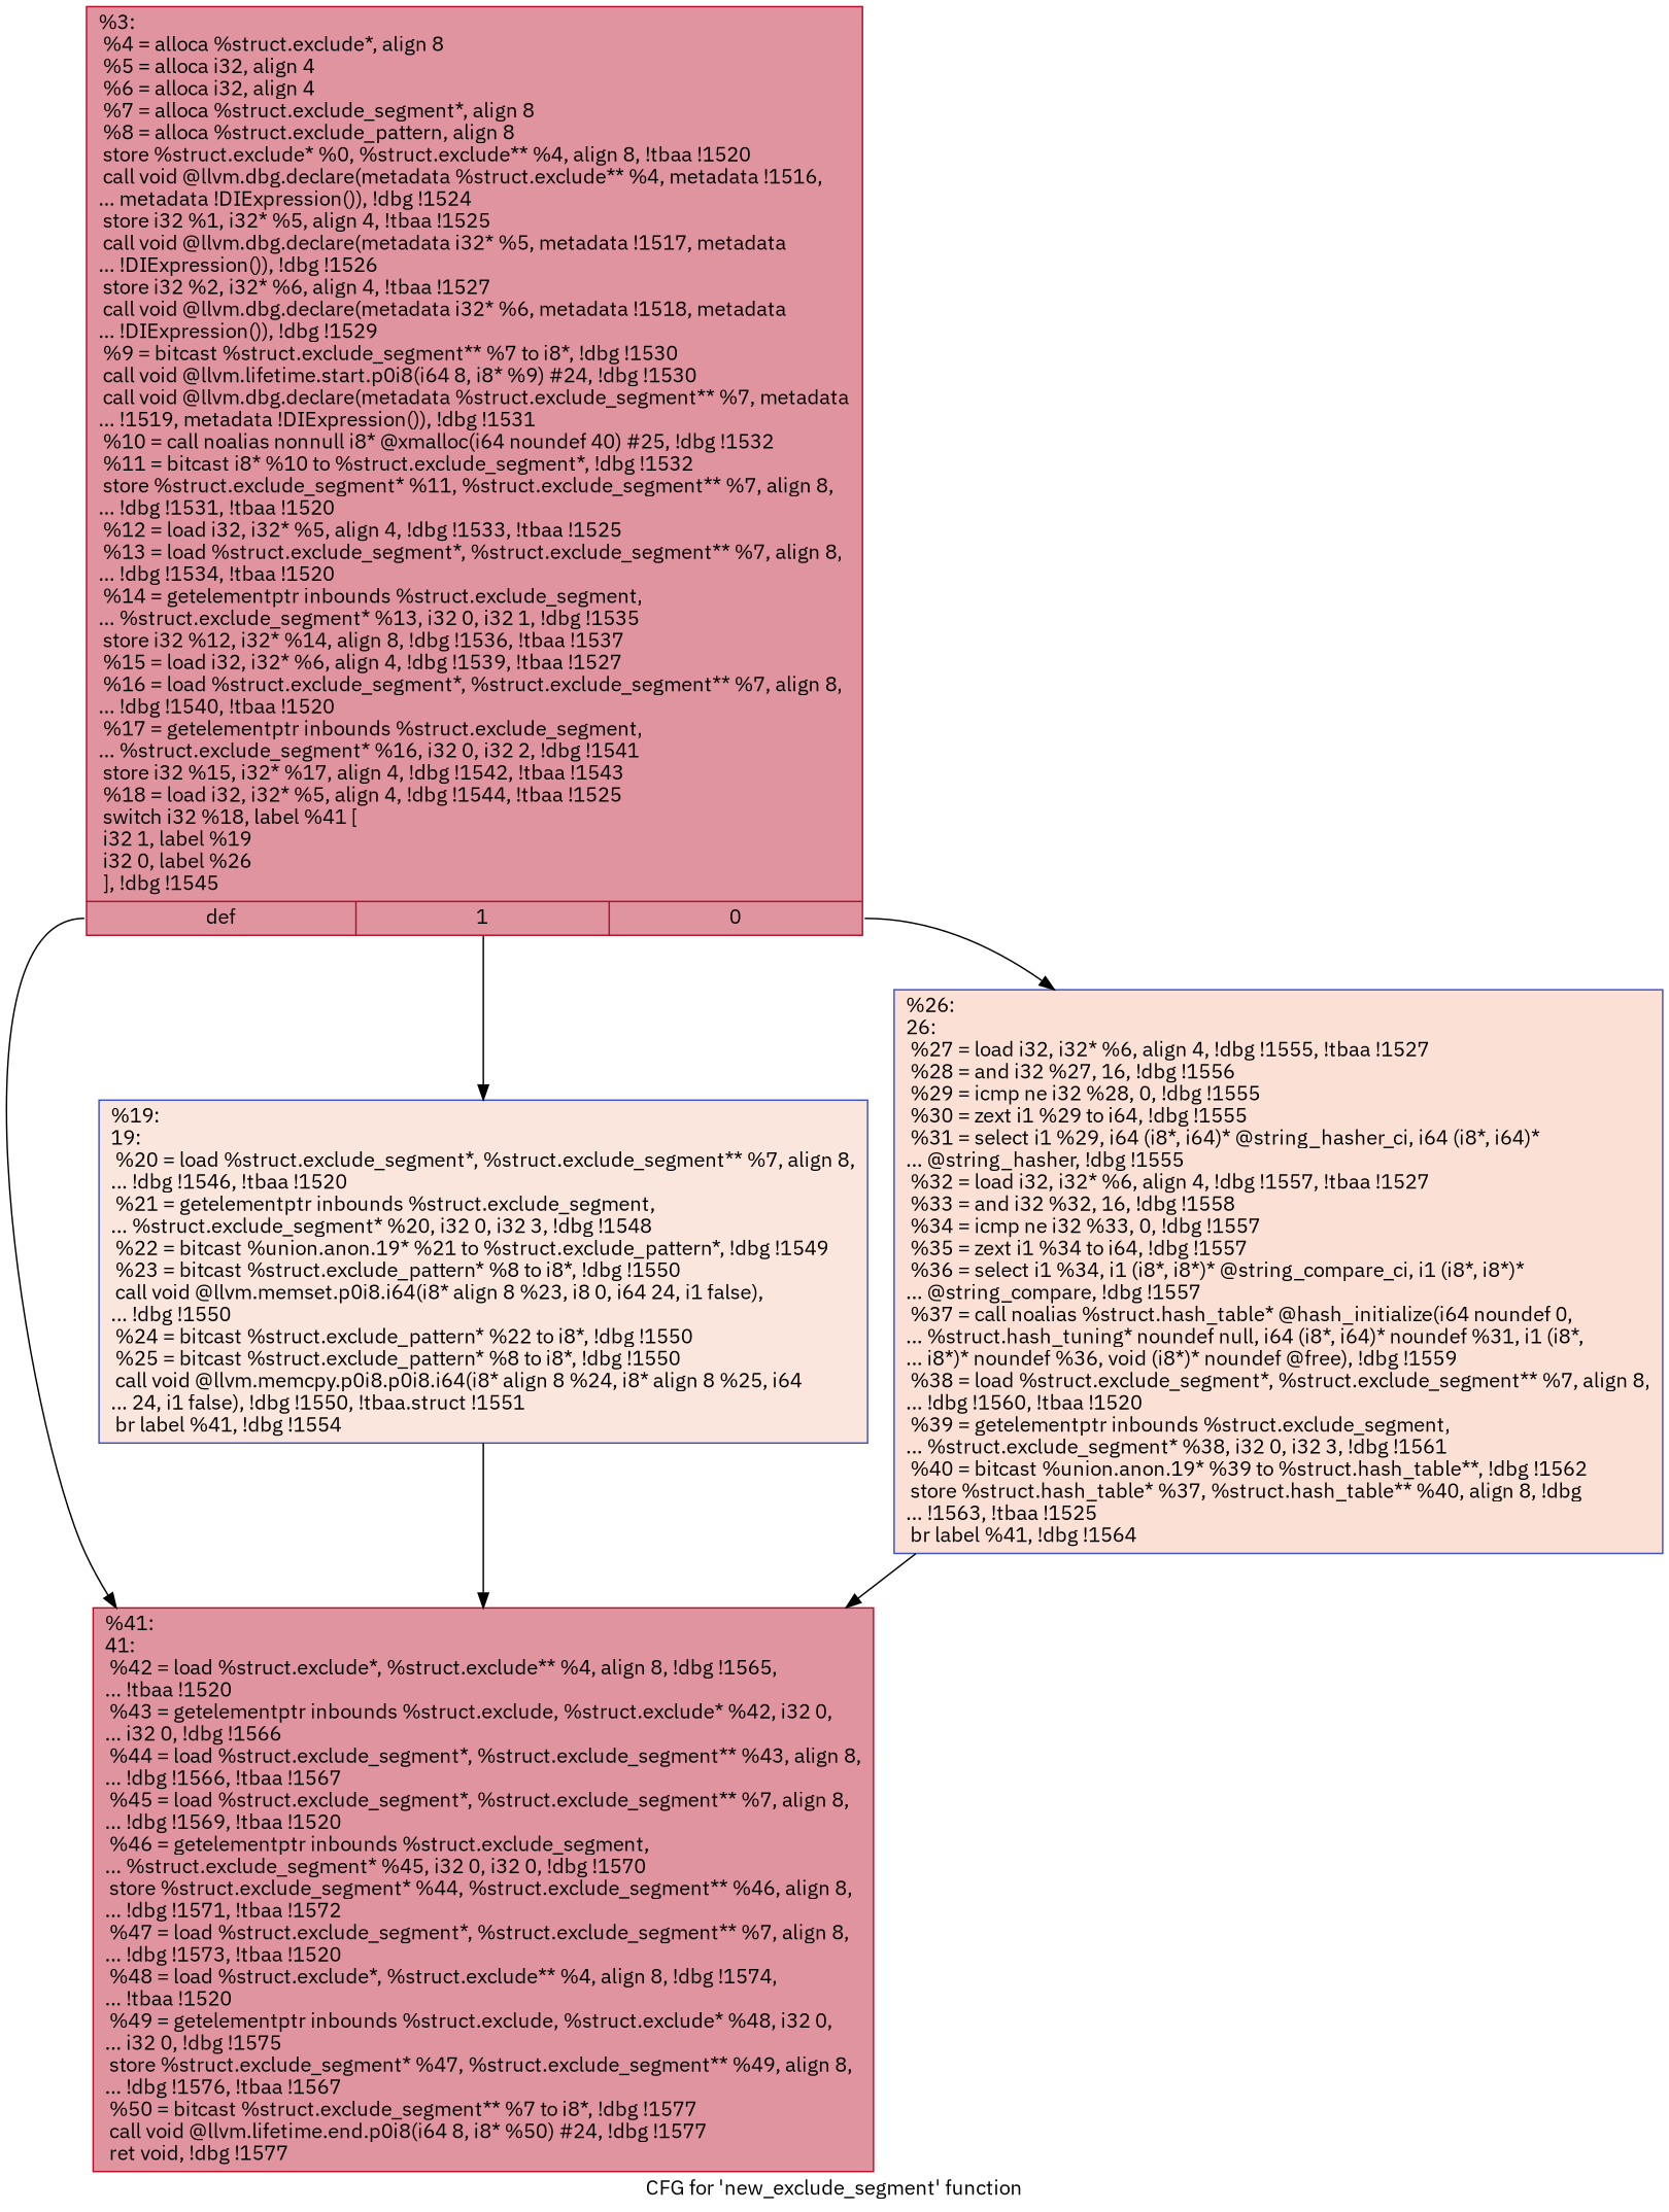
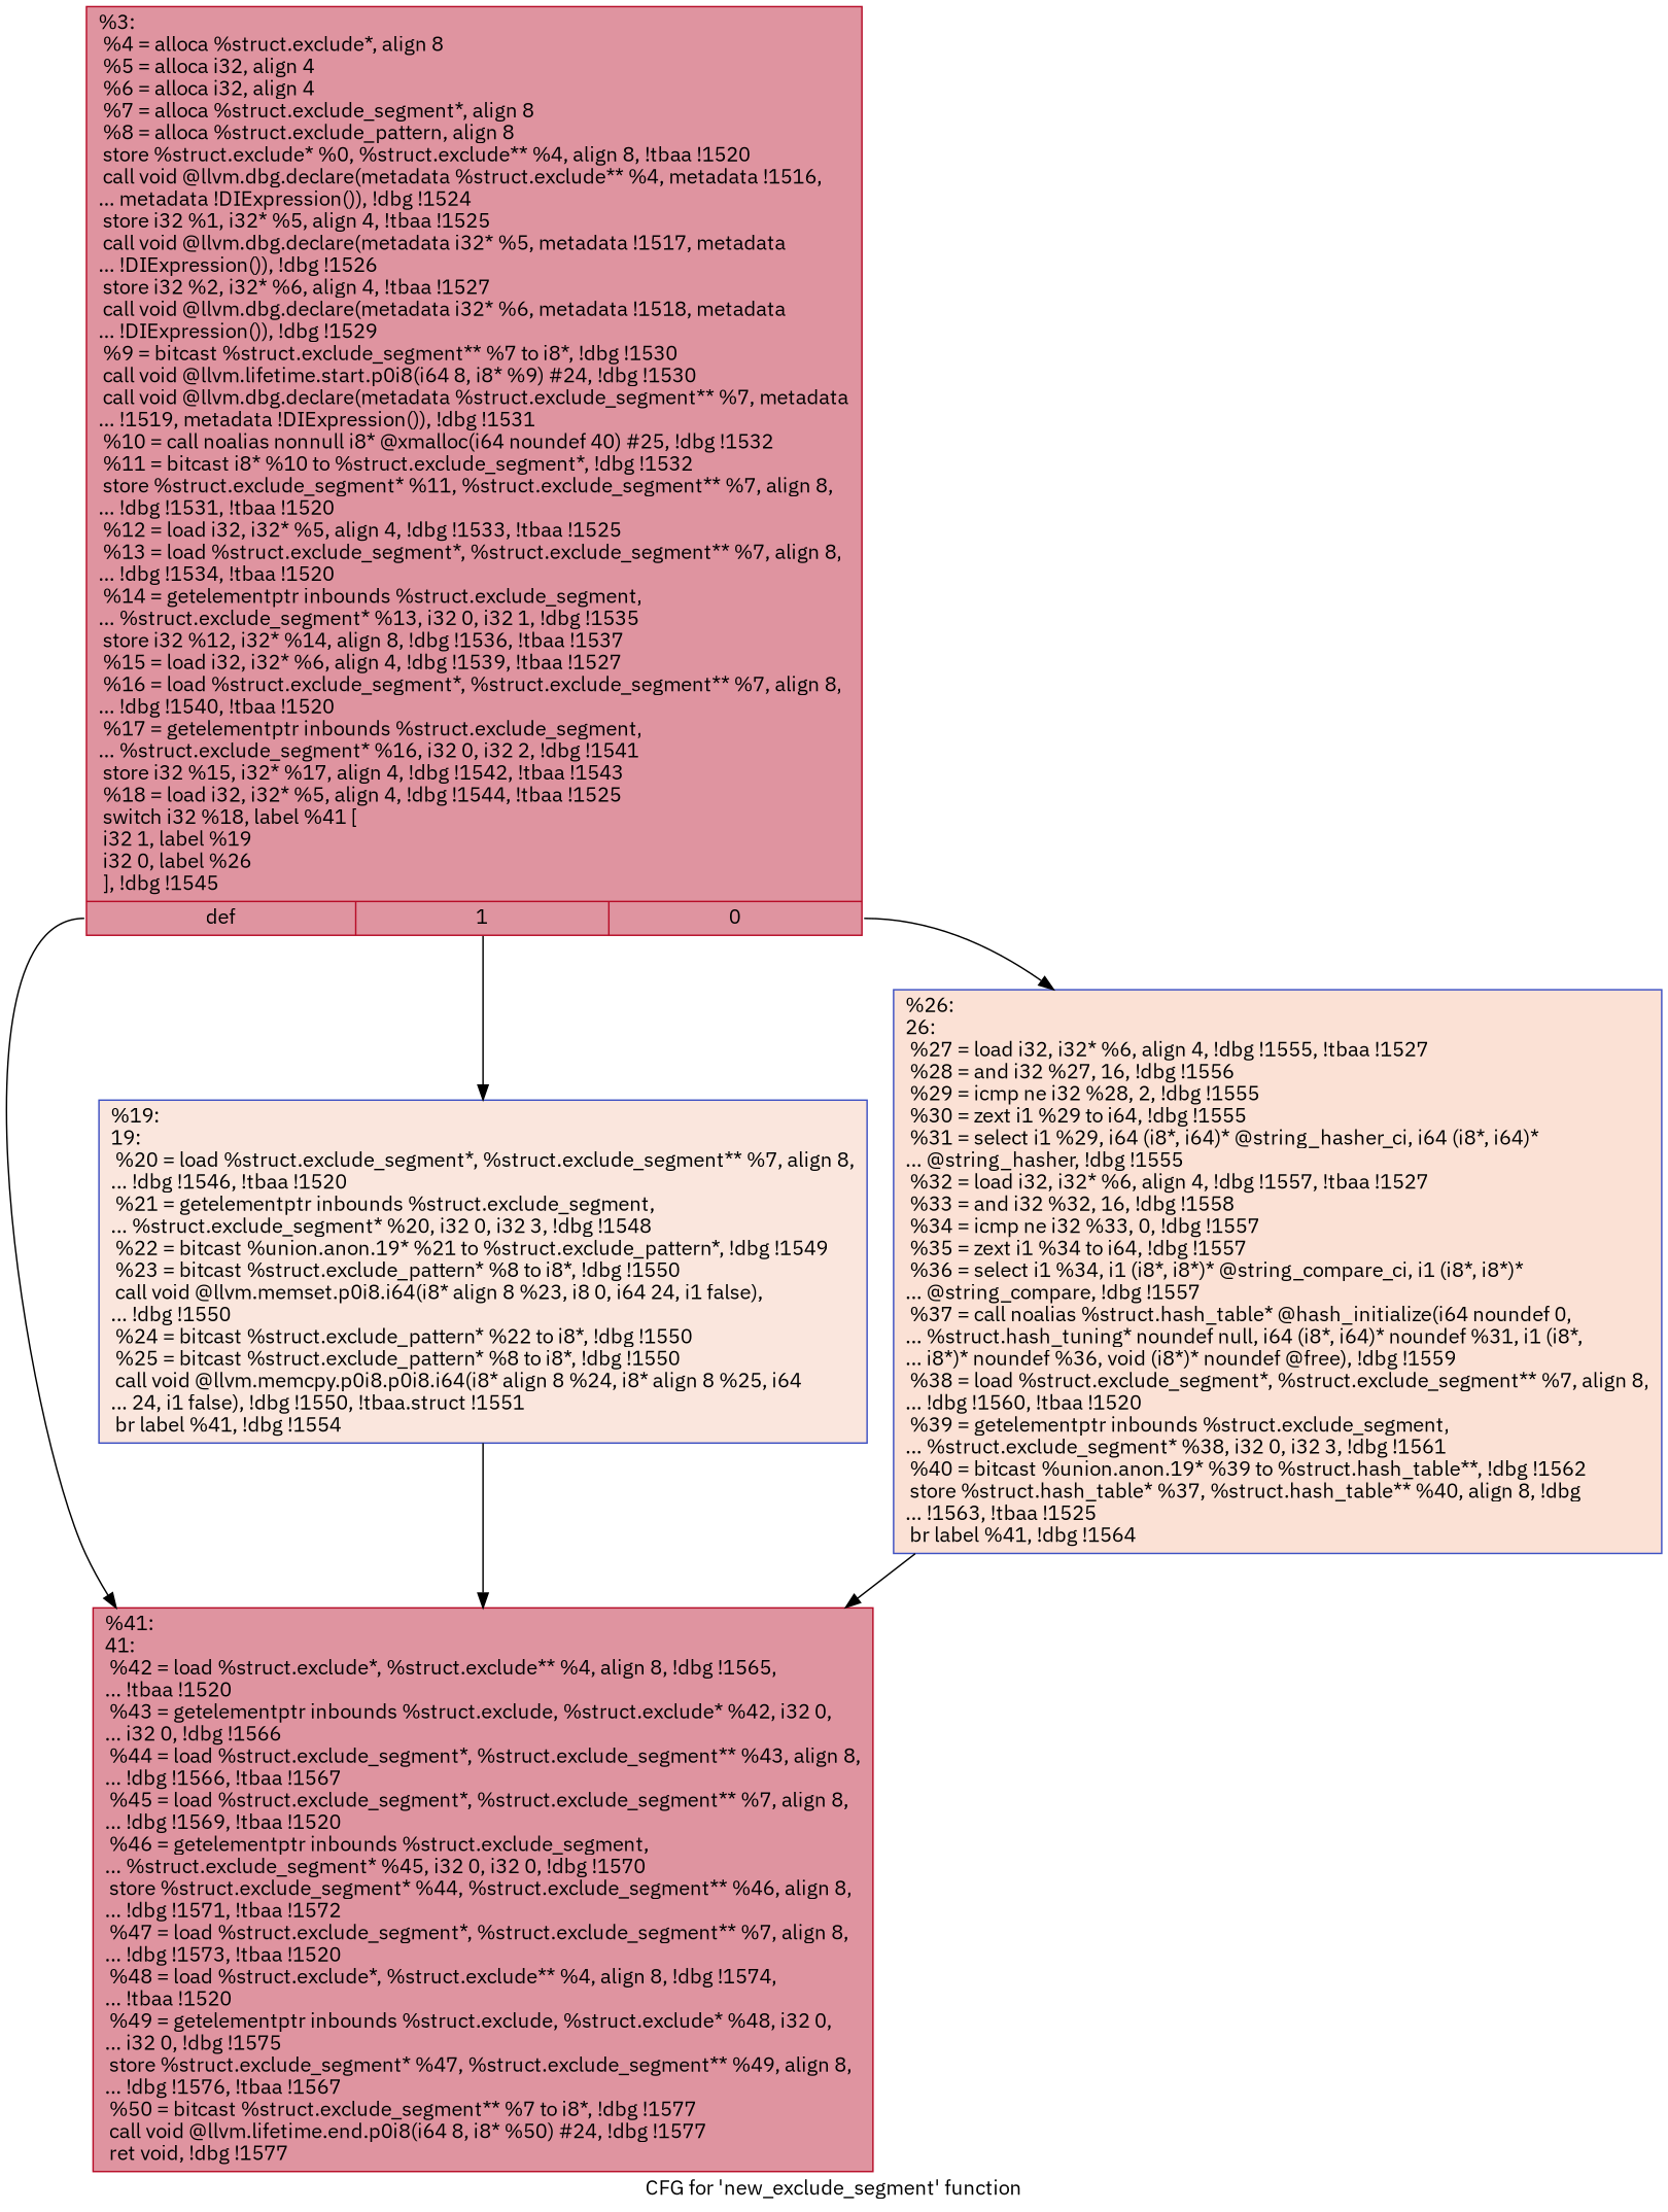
  digraph {
    label="CFG for 'new_exclude_segment' function"
    fontname="IBM Plex Sans"
    node [color="#b70d28ff" fillcolor="#b70d2870" shape=record style=filled fontname="IBM Plex Sans"]
    edge [fontname="IBM Plex Sans"]
    n1 [label="{%3:\l  %4 = alloca %struct.exclude*, align 8\l  %5 = alloca i32, align 4\l  %6 = alloca i32, align 4\l  %7 = alloca %struct.exclude_segment*, align 8\l  %8 = alloca %struct.exclude_pattern, align 8\l  store %struct.exclude* %0, %struct.exclude** %4, align 8, !tbaa !1520\l  call void @llvm.dbg.declare(metadata %struct.exclude** %4, metadata !1516,\l... metadata !DIExpression()), !dbg !1524\l  store i32 %1, i32* %5, align 4, !tbaa !1525\l  call void @llvm.dbg.declare(metadata i32* %5, metadata !1517, metadata\l... !DIExpression()), !dbg !1526\l  store i32 %2, i32* %6, align 4, !tbaa !1527\l  call void @llvm.dbg.declare(metadata i32* %6, metadata !1518, metadata\l... !DIExpression()), !dbg !1529\l  %9 = bitcast %struct.exclude_segment** %7 to i8*, !dbg !1530\l  call void @llvm.lifetime.start.p0i8(i64 8, i8* %9) #24, !dbg !1530\l  call void @llvm.dbg.declare(metadata %struct.exclude_segment** %7, metadata\l... !1519, metadata !DIExpression()), !dbg !1531\l  %10 = call noalias nonnull i8* @xmalloc(i64 noundef 40) #25, !dbg !1532\l  %11 = bitcast i8* %10 to %struct.exclude_segment*, !dbg !1532\l  store %struct.exclude_segment* %11, %struct.exclude_segment** %7, align 8,\l... !dbg !1531, !tbaa !1520\l  %12 = load i32, i32* %5, align 4, !dbg !1533, !tbaa !1525\l  %13 = load %struct.exclude_segment*, %struct.exclude_segment** %7, align 8,\l... !dbg !1534, !tbaa !1520\l  %14 = getelementptr inbounds %struct.exclude_segment,\l... %struct.exclude_segment* %13, i32 0, i32 1, !dbg !1535\l  store i32 %12, i32* %14, align 8, !dbg !1536, !tbaa !1537\l  %15 = load i32, i32* %6, align 4, !dbg !1539, !tbaa !1527\l  %16 = load %struct.exclude_segment*, %struct.exclude_segment** %7, align 8,\l... !dbg !1540, !tbaa !1520\l  %17 = getelementptr inbounds %struct.exclude_segment,\l... %struct.exclude_segment* %16, i32 0, i32 2, !dbg !1541\l  store i32 %15, i32* %17, align 4, !dbg !1542, !tbaa !1543\l  %18 = load i32, i32* %5, align 4, !dbg !1544, !tbaa !1525\l  switch i32 %18, label %41 [\l    i32 1, label %19\l    i32 0, label %26\l  ], !dbg !1545\l|{<s0>def|<s1>1|<s2>0}}"]
    n2 [label="{%41:\l41:                                               \l  %42 = load %struct.exclude*, %struct.exclude** %4, align 8, !dbg !1565,\l... !tbaa !1520\l  %43 = getelementptr inbounds %struct.exclude, %struct.exclude* %42, i32 0,\l... i32 0, !dbg !1566\l  %44 = load %struct.exclude_segment*, %struct.exclude_segment** %43, align 8,\l... !dbg !1566, !tbaa !1567\l  %45 = load %struct.exclude_segment*, %struct.exclude_segment** %7, align 8,\l... !dbg !1569, !tbaa !1520\l  %46 = getelementptr inbounds %struct.exclude_segment,\l... %struct.exclude_segment* %45, i32 0, i32 0, !dbg !1570\l  store %struct.exclude_segment* %44, %struct.exclude_segment** %46, align 8,\l... !dbg !1571, !tbaa !1572\l  %47 = load %struct.exclude_segment*, %struct.exclude_segment** %7, align 8,\l... !dbg !1573, !tbaa !1520\l  %48 = load %struct.exclude*, %struct.exclude** %4, align 8, !dbg !1574,\l... !tbaa !1520\l  %49 = getelementptr inbounds %struct.exclude, %struct.exclude* %48, i32 0,\l... i32 0, !dbg !1575\l  store %struct.exclude_segment* %47, %struct.exclude_segment** %49, align 8,\l... !dbg !1576, !tbaa !1567\l  %50 = bitcast %struct.exclude_segment** %7 to i8*, !dbg !1577\l  call void @llvm.lifetime.end.p0i8(i64 8, i8* %50) #24, !dbg !1577\l  ret void, !dbg !1577\l}"]
    n3 [color="#3d50c3ff" fillcolor="#f3c7b170" label="{%19:\l19:                                               \l  %20 = load %struct.exclude_segment*, %struct.exclude_segment** %7, align 8,\l... !dbg !1546, !tbaa !1520\l  %21 = getelementptr inbounds %struct.exclude_segment,\l... %struct.exclude_segment* %20, i32 0, i32 3, !dbg !1548\l  %22 = bitcast %union.anon.19* %21 to %struct.exclude_pattern*, !dbg !1549\l  %23 = bitcast %struct.exclude_pattern* %8 to i8*, !dbg !1550\l  call void @llvm.memset.p0i8.i64(i8* align 8 %23, i8 0, i64 24, i1 false),\l... !dbg !1550\l  %24 = bitcast %struct.exclude_pattern* %22 to i8*, !dbg !1550\l  %25 = bitcast %struct.exclude_pattern* %8 to i8*, !dbg !1550\l  call void @llvm.memcpy.p0i8.p0i8.i64(i8* align 8 %24, i8* align 8 %25, i64\l... 24, i1 false), !dbg !1550, !tbaa.struct !1551\l  br label %41, !dbg !1554\l}"]
-   n4 [color="#3d50c3ff" fillcolor="#f7bca170" label="{%26:\l26:                                               \l  %27 = load i32, i32* %6, align 4, !dbg !1555, !tbaa !1527\l  %28 = and i32 %27, 16, !dbg !1556\l  %29 = icmp ne i32 %28, 0, !dbg !1555\l  %30 = zext i1 %29 to i64, !dbg !1555\l  %31 = select i1 %29, i64 (i8*, i64)* @string_hasher_ci, i64 (i8*, i64)*\l... @string_hasher, !dbg !1555\l  %32 = load i32, i32* %6, align 4, !dbg !1557, !tbaa !1527\l  %33 = and i32 %32, 16, !dbg !1558\l  %34 = icmp ne i32 %33, 0, !dbg !1557\l  %35 = zext i1 %34 to i64, !dbg !1557\l  %36 = select i1 %34, i1 (i8*, i8*)* @string_compare_ci, i1 (i8*, i8*)*\l... @string_compare, !dbg !1557\l  %37 = call noalias %struct.hash_table* @hash_initialize(i64 noundef 0,\l... %struct.hash_tuning* noundef null, i64 (i8*, i64)* noundef %31, i1 (i8*,\l... i8*)* noundef %36, void (i8*)* noundef @free), !dbg !1559\l  %38 = load %struct.exclude_segment*, %struct.exclude_segment** %7, align 8,\l... !dbg !1560, !tbaa !1520\l  %39 = getelementptr inbounds %struct.exclude_segment,\l... %struct.exclude_segment* %38, i32 0, i32 3, !dbg !1561\l  %40 = bitcast %union.anon.19* %39 to %struct.hash_table**, !dbg !1562\l  store %struct.hash_table* %37, %struct.hash_table** %40, align 8, !dbg\l... !1563, !tbaa !1525\l  br label %41, !dbg !1564\l}"]
+   n4 [color="#3d50c3ff" fillcolor="#f7bca170" label="{%26:\l26:                                               \l  %27 = load i32, i32* %6, align 4, !dbg !1555, !tbaa !1527\l  %28 = and i32 %27, 16, !dbg !1556\l  %29 = icmp ne i32 %28, 2, !dbg !1555\l  %30 = zext i1 %29 to i64, !dbg !1555\l  %31 = select i1 %29, i64 (i8*, i64)* @string_hasher_ci, i64 (i8*, i64)*\l... @string_hasher, !dbg !1555\l  %32 = load i32, i32* %6, align 4, !dbg !1557, !tbaa !1527\l  %33 = and i32 %32, 16, !dbg !1558\l  %34 = icmp ne i32 %33, 0, !dbg !1557\l  %35 = zext i1 %34 to i64, !dbg !1557\l  %36 = select i1 %34, i1 (i8*, i8*)* @string_compare_ci, i1 (i8*, i8*)*\l... @string_compare, !dbg !1557\l  %37 = call noalias %struct.hash_table* @hash_initialize(i64 noundef 0,\l... %struct.hash_tuning* noundef null, i64 (i8*, i64)* noundef %31, i1 (i8*,\l... i8*)* noundef %36, void (i8*)* noundef @free), !dbg !1559\l  %38 = load %struct.exclude_segment*, %struct.exclude_segment** %7, align 8,\l... !dbg !1560, !tbaa !1520\l  %39 = getelementptr inbounds %struct.exclude_segment,\l... %struct.exclude_segment* %38, i32 0, i32 3, !dbg !1561\l  %40 = bitcast %union.anon.19* %39 to %struct.hash_table**, !dbg !1562\l  store %struct.hash_table* %37, %struct.hash_table** %40, align 8, !dbg\l... !1563, !tbaa !1525\l  br label %41, !dbg !1564\l}"]
    n1 -> n2 [tailport=s0]
    n1 -> n3 [tailport=s1]
    n1 -> n4 [tailport=s2]
    n3 -> n2
    n4 -> n2
  }
